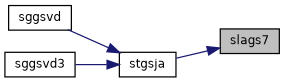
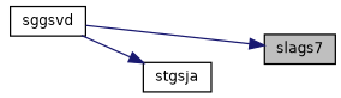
  digraph {
    rankdir=RL
    node [color=black fillcolor=white fontname=Helvetica fontsize=10 shape=record style=filled]
    edge [color=midnightblue dir=back fontname=Helvetica fontsize=10 labelfontname=Helvetica labelfontsize=10 style=solid]
    n1 [fillcolor=grey75 fontcolor=black height=0.2 label=slags7 width=0.4]
    n2 [height=0.2 label=stgsja width=0.4]
    n3 [height=0.2 label=sggsvd width=0.4]
-   n4 [height=0.2 label=sggsvd3 width=0.4]
-   n1 -> n2
+   n1 -> n3
    n2 -> n3
-   n2 -> n4
  }
